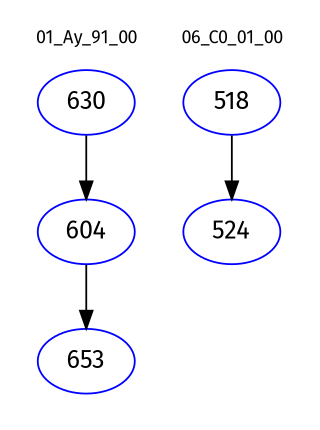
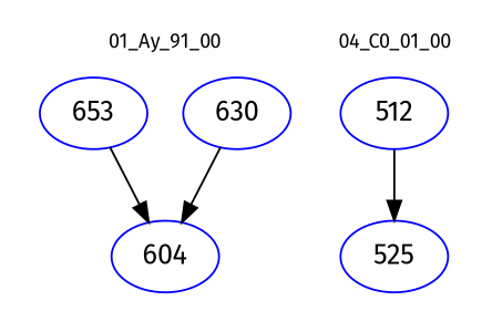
  digraph {
    fontname="Fira Sans"
    node [color=blue fontname="Fira Sans"]
    edge [color=black fontname="Fira Sans"]
    n1 [label=630]
    n2 [label=604]
    n3 [label=653]
-   n4 [label=518]
-   n5 [label=524]
+   n4 [label=512]
+   n5 [label=525]
    subgraph cluster_1 {
      color=white
      fontsize=10
      label="01_Ay_91_00"
      n1
      n2
      n3
    }
    subgraph cluster_2 {
      color=white
      fontsize=10
-     label="06_C0_01_00"
+     label="04_C0_01_00"
      n4
      n5
    }
    n1 -> n2
-   n2 -> n3
+   n3 -> n2
    n4 -> n5
  }
